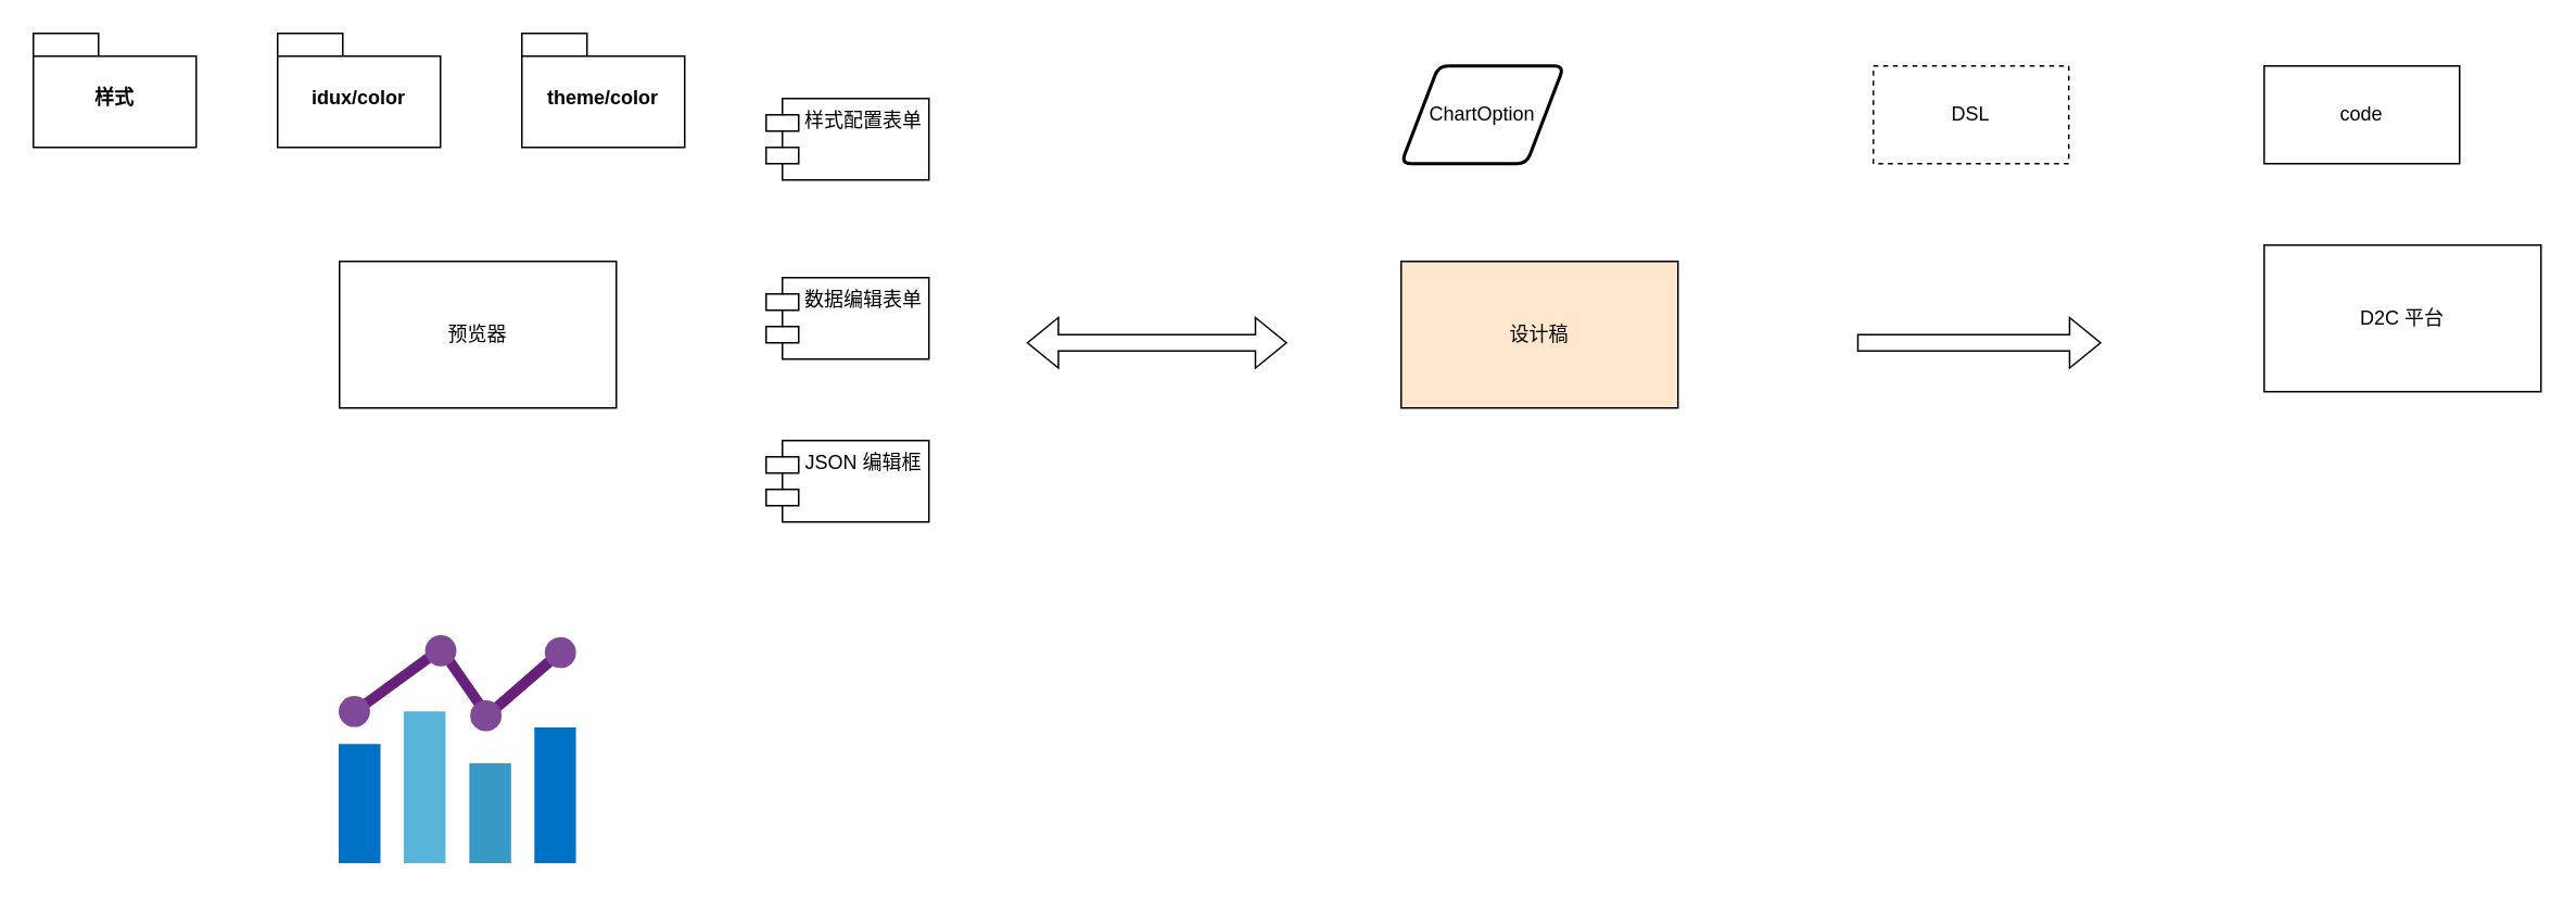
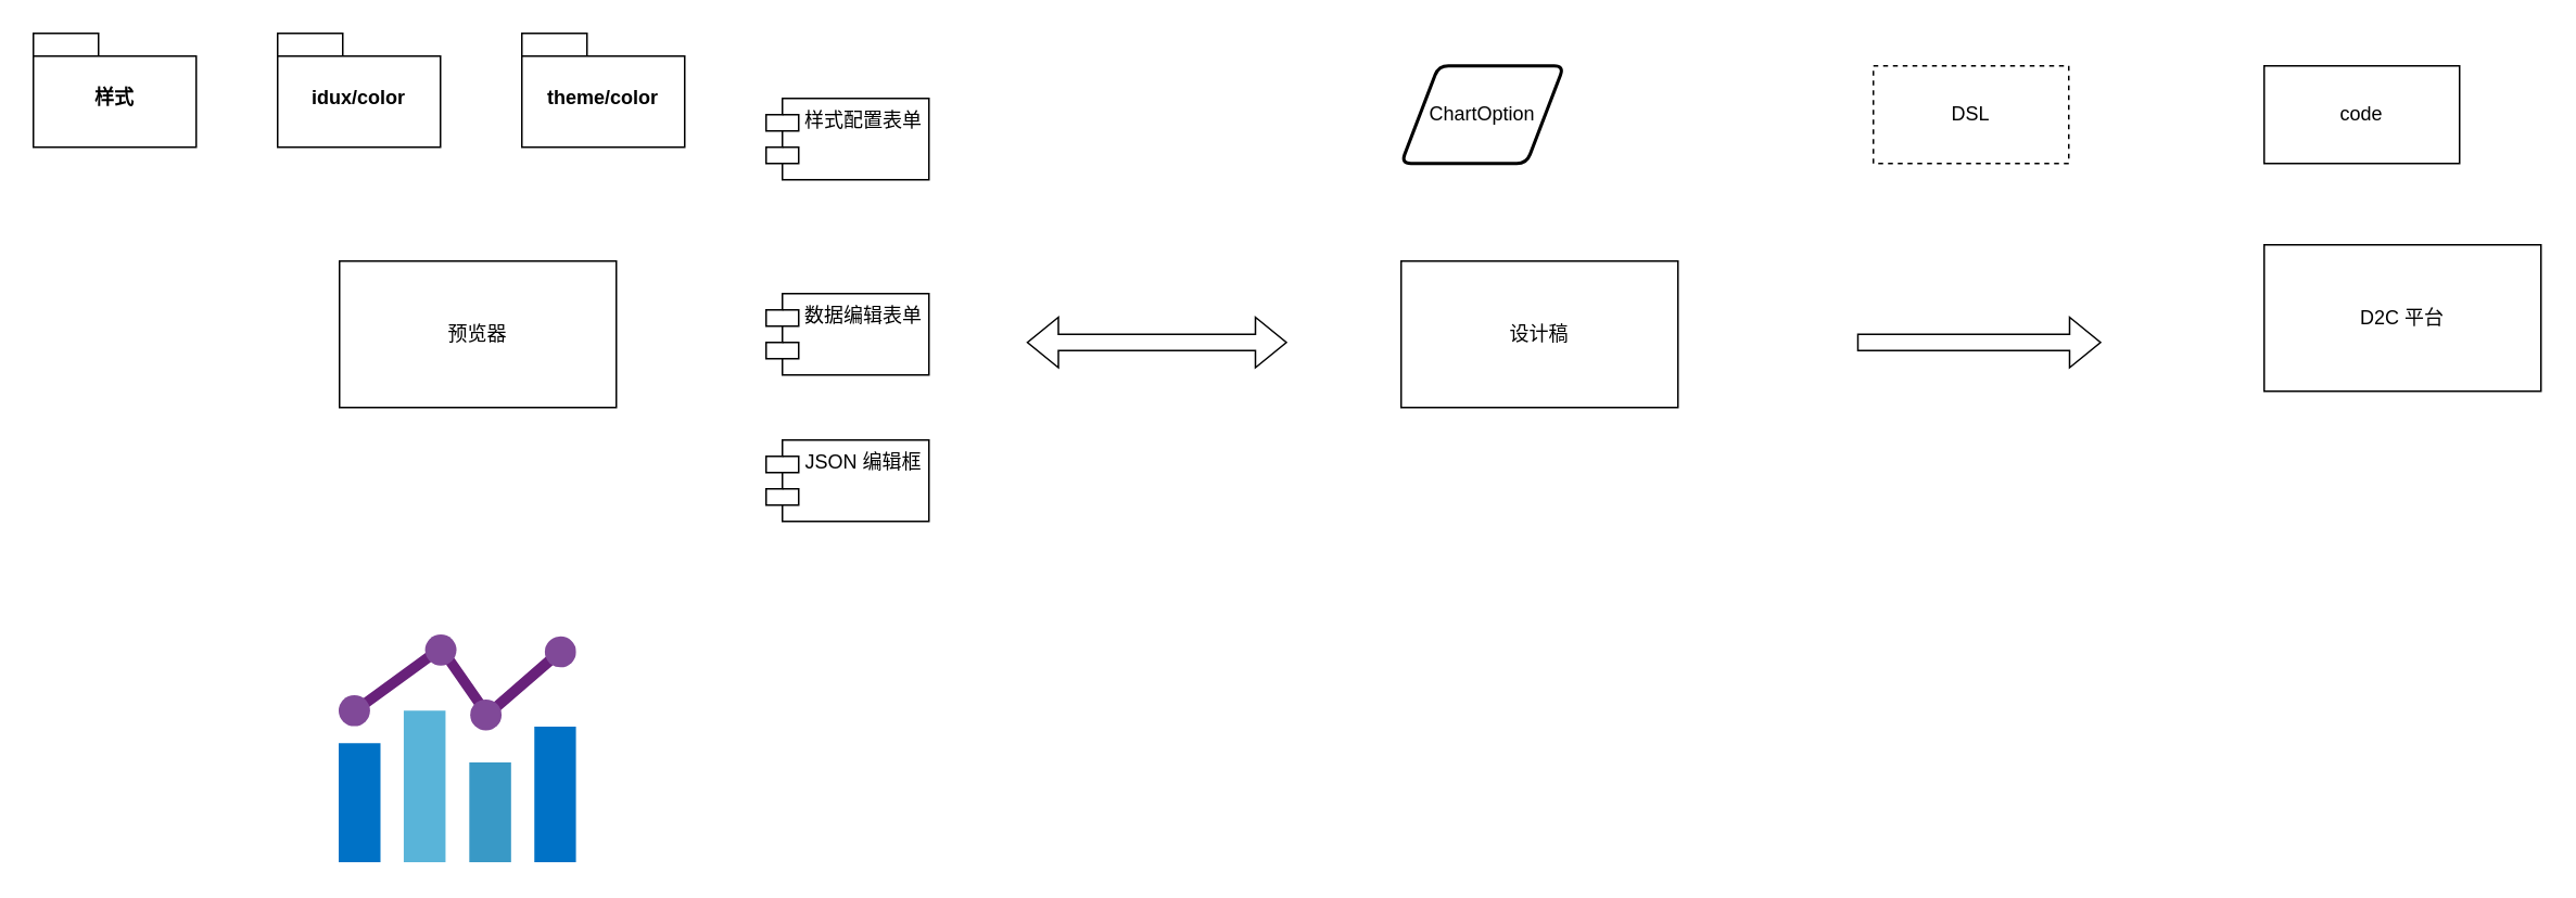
  <mxCell id="0" />
  <mxCell id="1" parent="0" />
  <mxCell id="2" value="" style="image;sketch=0;aspect=fixed;html=1;points=[];align=center;fontSize=12;image=img/lib/mscae/Chart.svg;" parent="1" vertex="1"><mxGeometry x="208" y="390" width="145.84" height="140" as="geometry" /></mxCell>
  <mxCell id="3" value="theme/color" style="shape=folder;fontStyle=1;spacingTop=10;tabWidth=40;tabHeight=14;tabPosition=left;html=1;whiteSpace=wrap;" parent="1" vertex="1"><mxGeometry x="320" y="20" width="100" height="70" as="geometry" /></mxCell>
  <mxCell id="4" value="样式" style="shape=folder;fontStyle=1;spacingTop=10;tabWidth=40;tabHeight=14;tabPosition=left;html=1;whiteSpace=wrap;" parent="1" vertex="1"><mxGeometry x="20" y="20" width="100" height="70" as="geometry" /></mxCell>
- <mxCell id="5" value="数据编辑表单" style="shape=module;align=left;spacingLeft=20;align=center;verticalAlign=top;whiteSpace=wrap;html=1;" parent="1" vertex="1"><mxGeometry x="470" y="170" width="100" height="50" as="geometry" /></mxCell>
+ <mxCell id="5" value="数据编辑表单" style="shape=module;align=left;spacingLeft=20;align=center;verticalAlign=top;whiteSpace=wrap;html=1;" parent="1" vertex="1"><mxGeometry x="470" y="180" width="100" height="50" as="geometry" /></mxCell>
  <mxCell id="6" value="JSON 编辑框" style="shape=module;align=left;spacingLeft=20;align=center;verticalAlign=top;whiteSpace=wrap;html=1;" parent="1" vertex="1"><mxGeometry x="470" y="270" width="100" height="50" as="geometry" /></mxCell>
  <mxCell id="7" value="预览器" style="html=1;whiteSpace=wrap;" parent="1" vertex="1"><mxGeometry x="208" y="160" width="170" height="90" as="geometry" /></mxCell>
  <mxCell id="8" value="idux/color" style="shape=folder;fontStyle=1;spacingTop=10;tabWidth=40;tabHeight=14;tabPosition=left;html=1;whiteSpace=wrap;" parent="1" vertex="1"><mxGeometry x="170" y="20" width="100" height="70" as="geometry" /></mxCell>
  <mxCell id="9" value="样式配置表单" style="shape=module;align=left;spacingLeft=20;align=center;verticalAlign=top;whiteSpace=wrap;html=1;" parent="1" vertex="1"><mxGeometry x="470" y="60" width="100" height="50" as="geometry" /></mxCell>
- <mxCell id="10" value="设计稿" style="rounded=0;whiteSpace=wrap;html=1;fillColor=#ffe6cc;" parent="1" vertex="1"><mxGeometry x="860" y="160" width="170" height="90" as="geometry" /></mxCell>
+ <mxCell id="10" value="设计稿" style="rounded=0;whiteSpace=wrap;html=1;" parent="1" vertex="1"><mxGeometry x="860" y="160" width="170" height="90" as="geometry" /></mxCell>
  <mxCell id="11" value="ChartOption" style="shape=parallelogram;html=1;strokeWidth=2;perimeter=parallelogramPerimeter;whiteSpace=wrap;rounded=1;arcSize=12;size=0.23;" parent="1" vertex="1"><mxGeometry x="860" y="40" width="100" height="60" as="geometry" /></mxCell>
  <mxCell id="12" value="D2C 平台" style="rounded=0;whiteSpace=wrap;html=1;" parent="1" vertex="1"><mxGeometry x="1390" y="150" width="170" height="90" as="geometry" /></mxCell>
  <mxCell id="13" value="DSL" style="rounded=0;whiteSpace=wrap;html=1;dashed=1;" parent="1" vertex="1"><mxGeometry x="1150" y="40" width="120" height="60" as="geometry" /></mxCell>
  <mxCell id="14" value="code" style="rounded=0;whiteSpace=wrap;html=1;" parent="1" vertex="1"><mxGeometry x="1390" y="40" width="120" height="60" as="geometry" /></mxCell>
  <mxCell id="15" value="" style="shape=flexArrow;endArrow=classic;startArrow=classic;html=1;rounded=0;" parent="1" edge="1"><mxGeometry width="100" height="100" relative="1" as="geometry"><mxPoint x="630" y="210" as="sourcePoint" /><mxPoint x="790" y="210" as="targetPoint" /></mxGeometry></mxCell>
  <mxCell id="16" value="" style="shape=flexArrow;endArrow=classic;html=1;rounded=0;" parent="1" edge="1"><mxGeometry width="50" height="50" relative="1" as="geometry"><mxPoint x="1140" y="210" as="sourcePoint" /><mxPoint x="1290" y="210" as="targetPoint" /></mxGeometry></mxCell>
